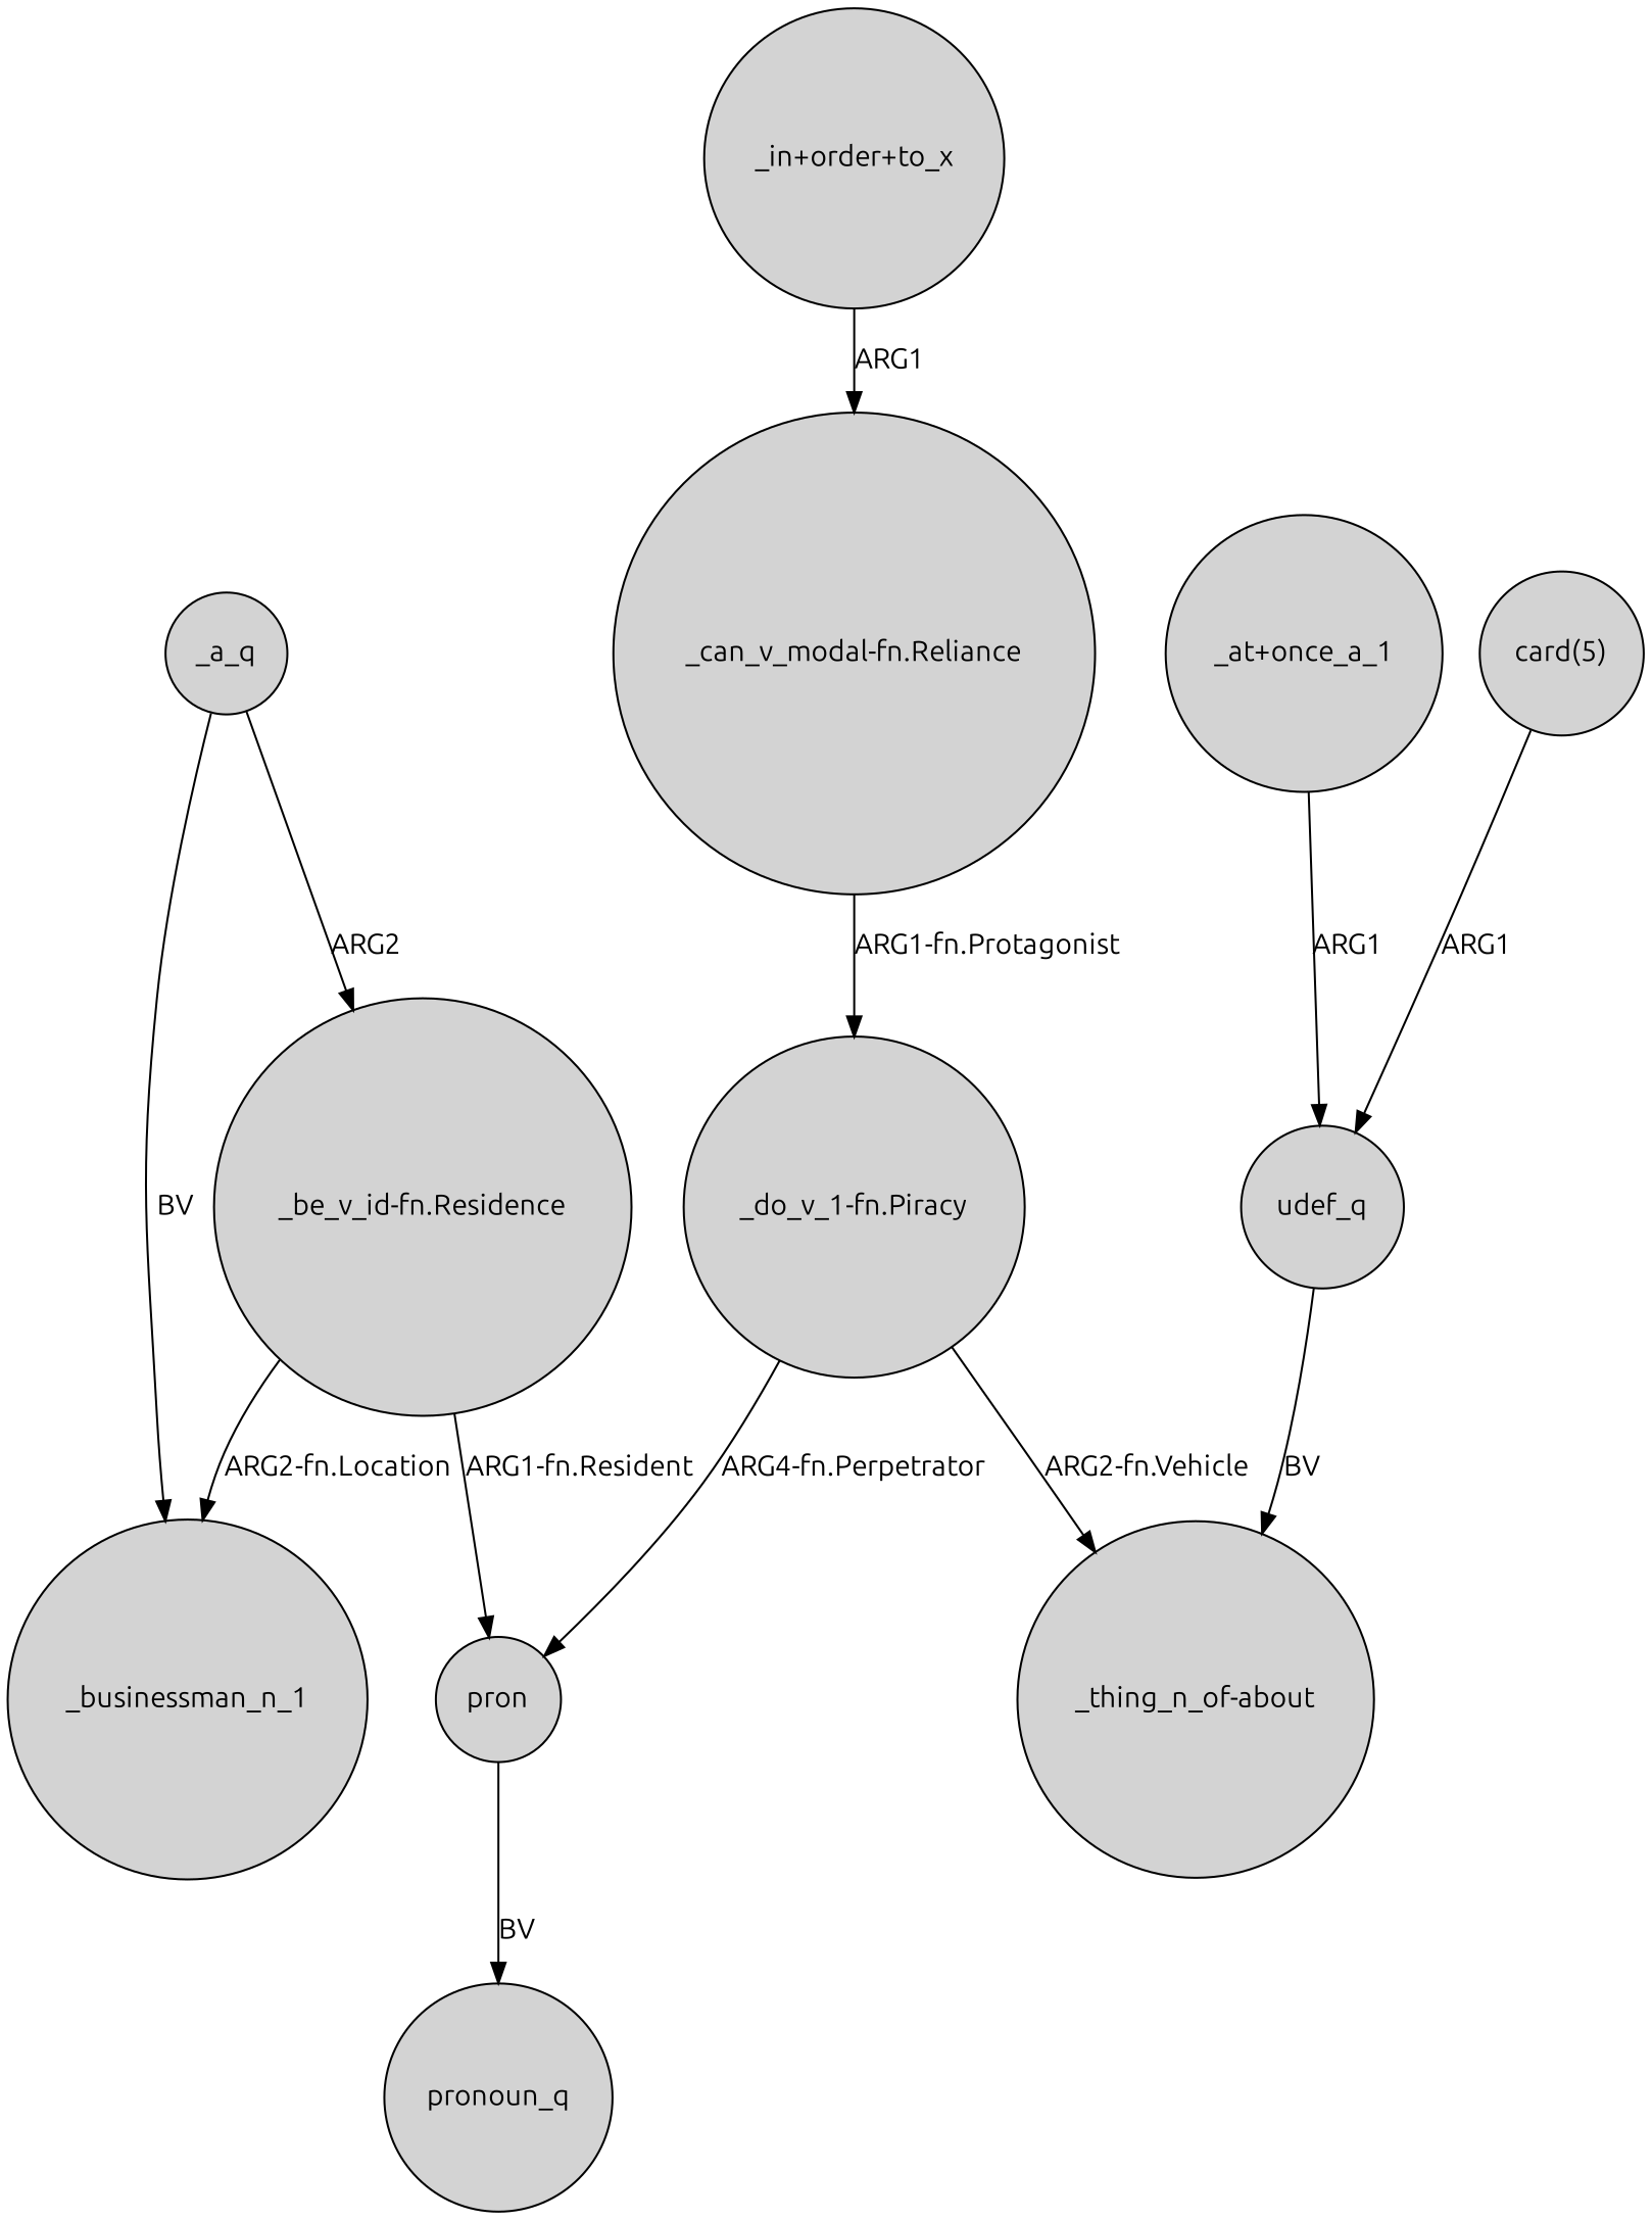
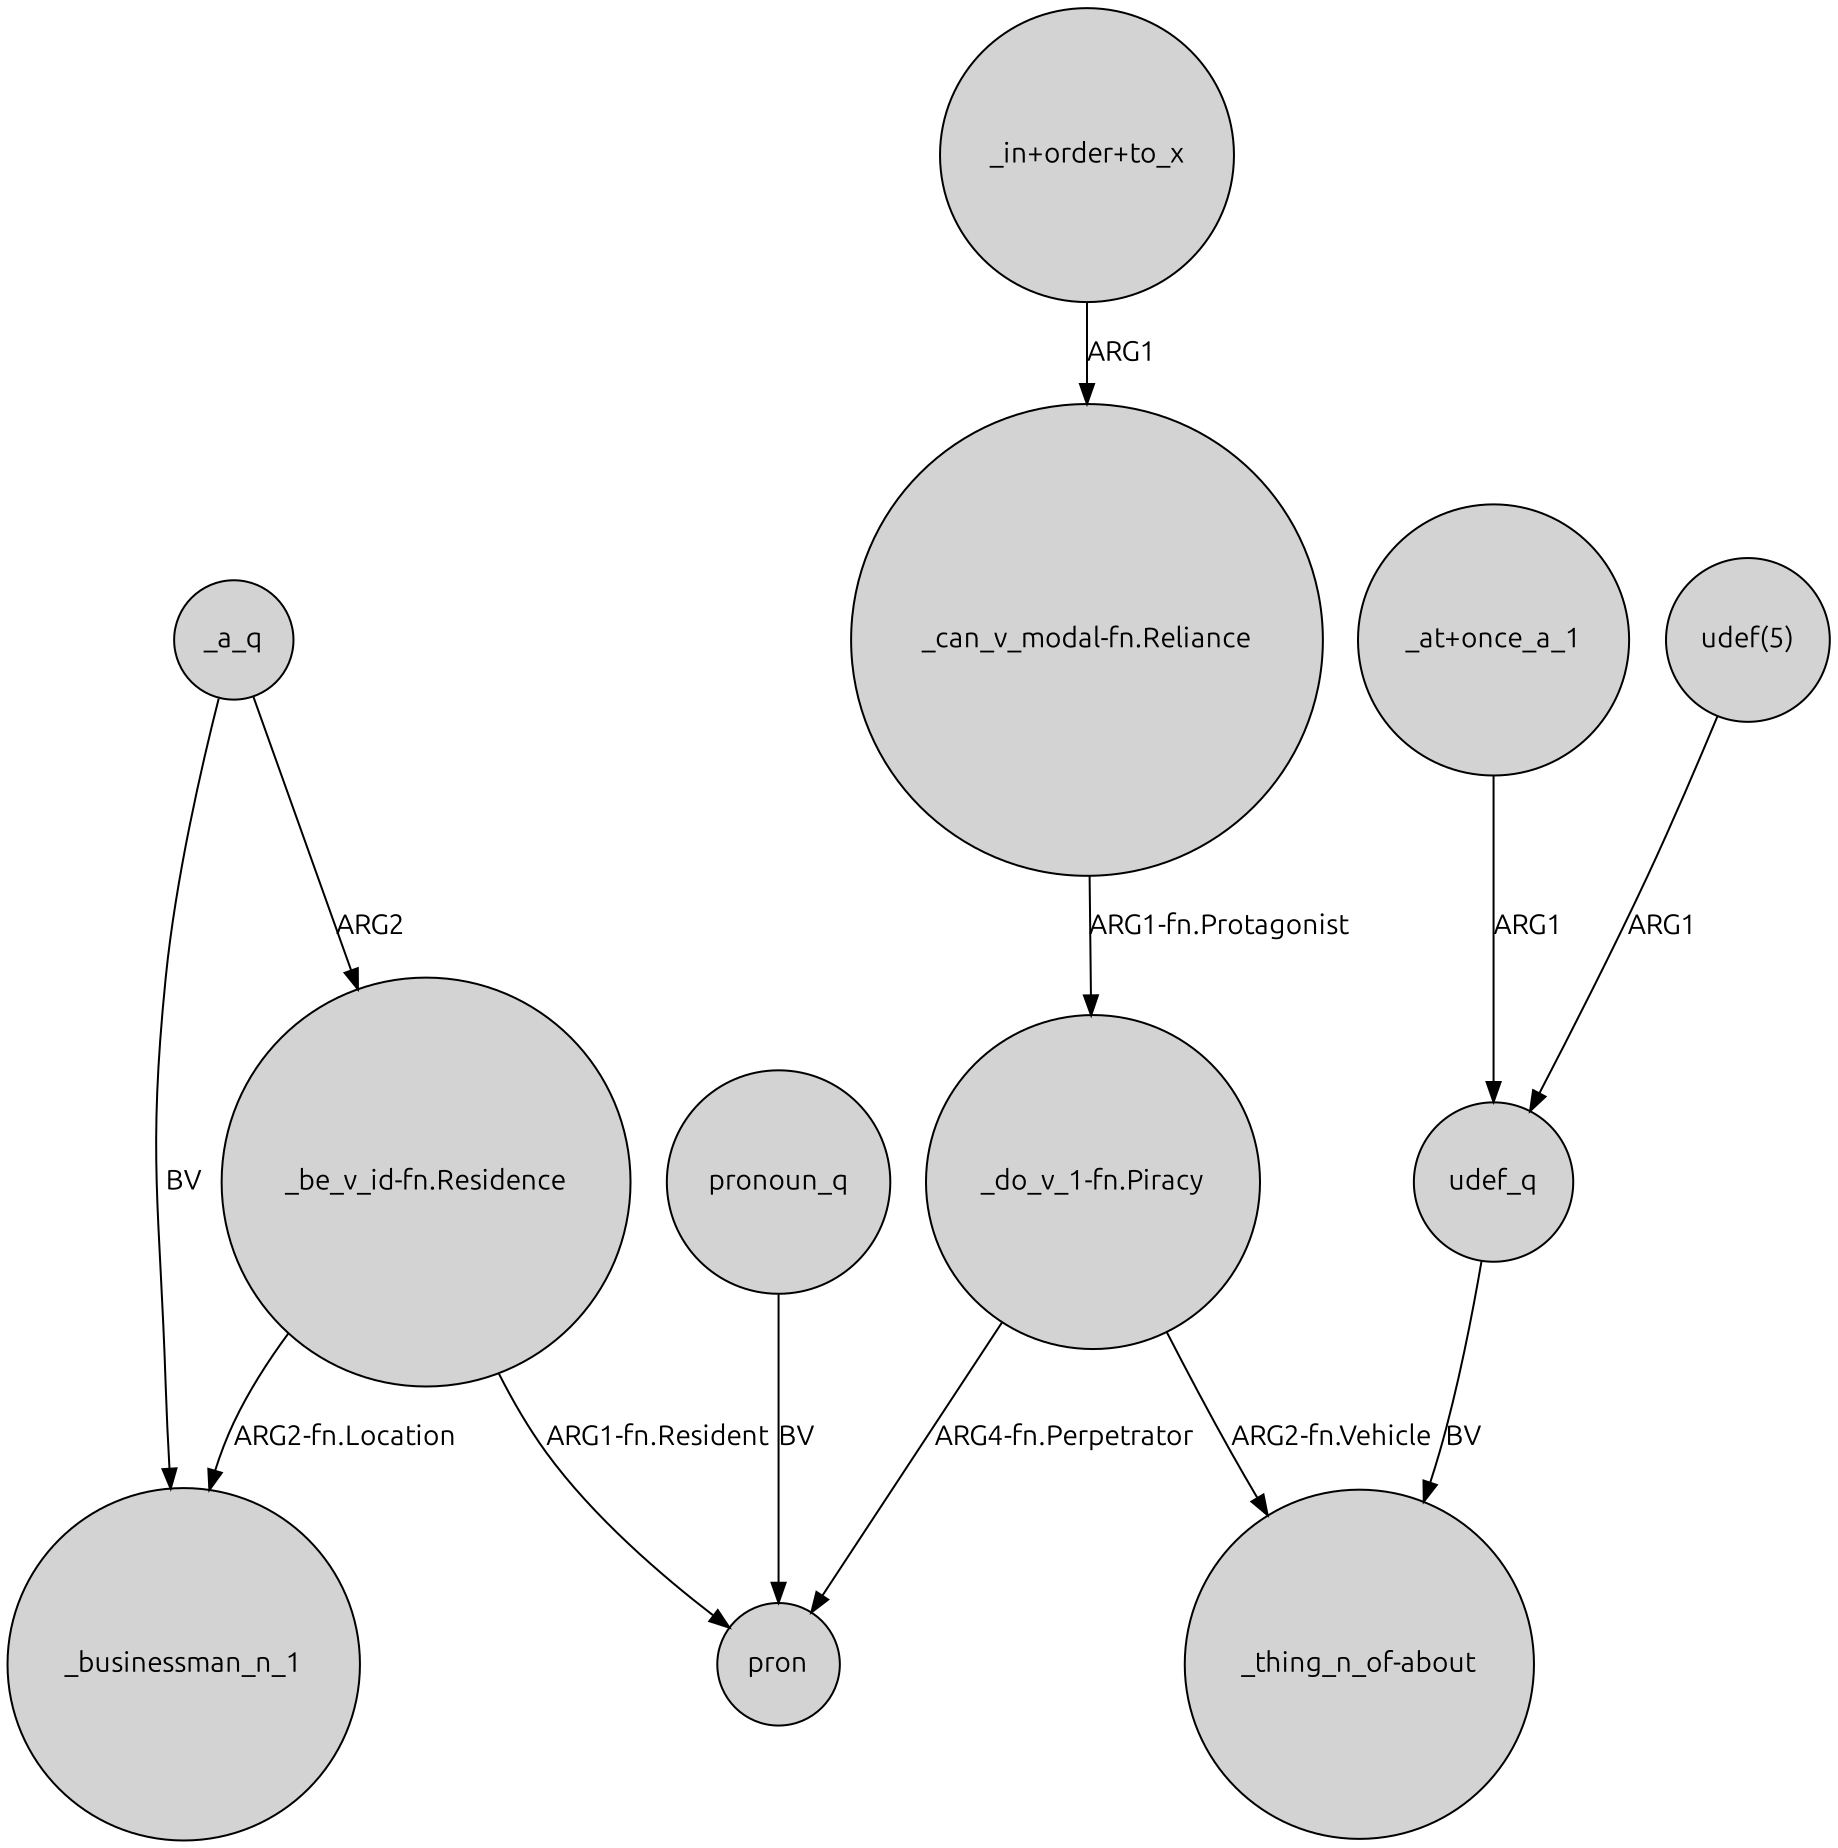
  digraph {
    fontname=Ubuntu
    node [fontname=Ubuntu shape=circle style=filled]
    edge [fontname=Ubuntu]
    "_be_v_id-fn.Residence"
    _businessman_n_1
    pron
    "_do_v_1-fn.Piracy"
    "_thing_n_of-about"
    _a_q
    "_in+order+to_x"
    "_can_v_modal-fn.Reliance"
    udef_q
-   "card(5)"
+   "card(5)" [label="udef(5)"]
    pronoun_q
    "_at+once_a_1"
    "_be_v_id-fn.Residence" -> _businessman_n_1 [label="ARG2-fn.Location"]
    "_be_v_id-fn.Residence" -> pron [label="ARG1-fn.Resident"]
    "_do_v_1-fn.Piracy" -> pron [label="ARG4-fn.Perpetrator"]
    "_do_v_1-fn.Piracy" -> "_thing_n_of-about" [label="ARG2-fn.Vehicle"]
    _a_q -> "_be_v_id-fn.Residence" [label=ARG2]
    _a_q -> _businessman_n_1 [label=BV]
    "_in+order+to_x" -> "_can_v_modal-fn.Reliance" [label=ARG1]
    "_can_v_modal-fn.Reliance" -> "_do_v_1-fn.Piracy" [label="ARG1-fn.Protagonist"]
    udef_q -> "_thing_n_of-about" [label=BV]
    "card(5)" -> udef_q [label=ARG1]
-   pron -> pronoun_q [label=BV]
+   pronoun_q -> pron [label=BV]
    "_at+once_a_1" -> udef_q [label=ARG1]
  }
